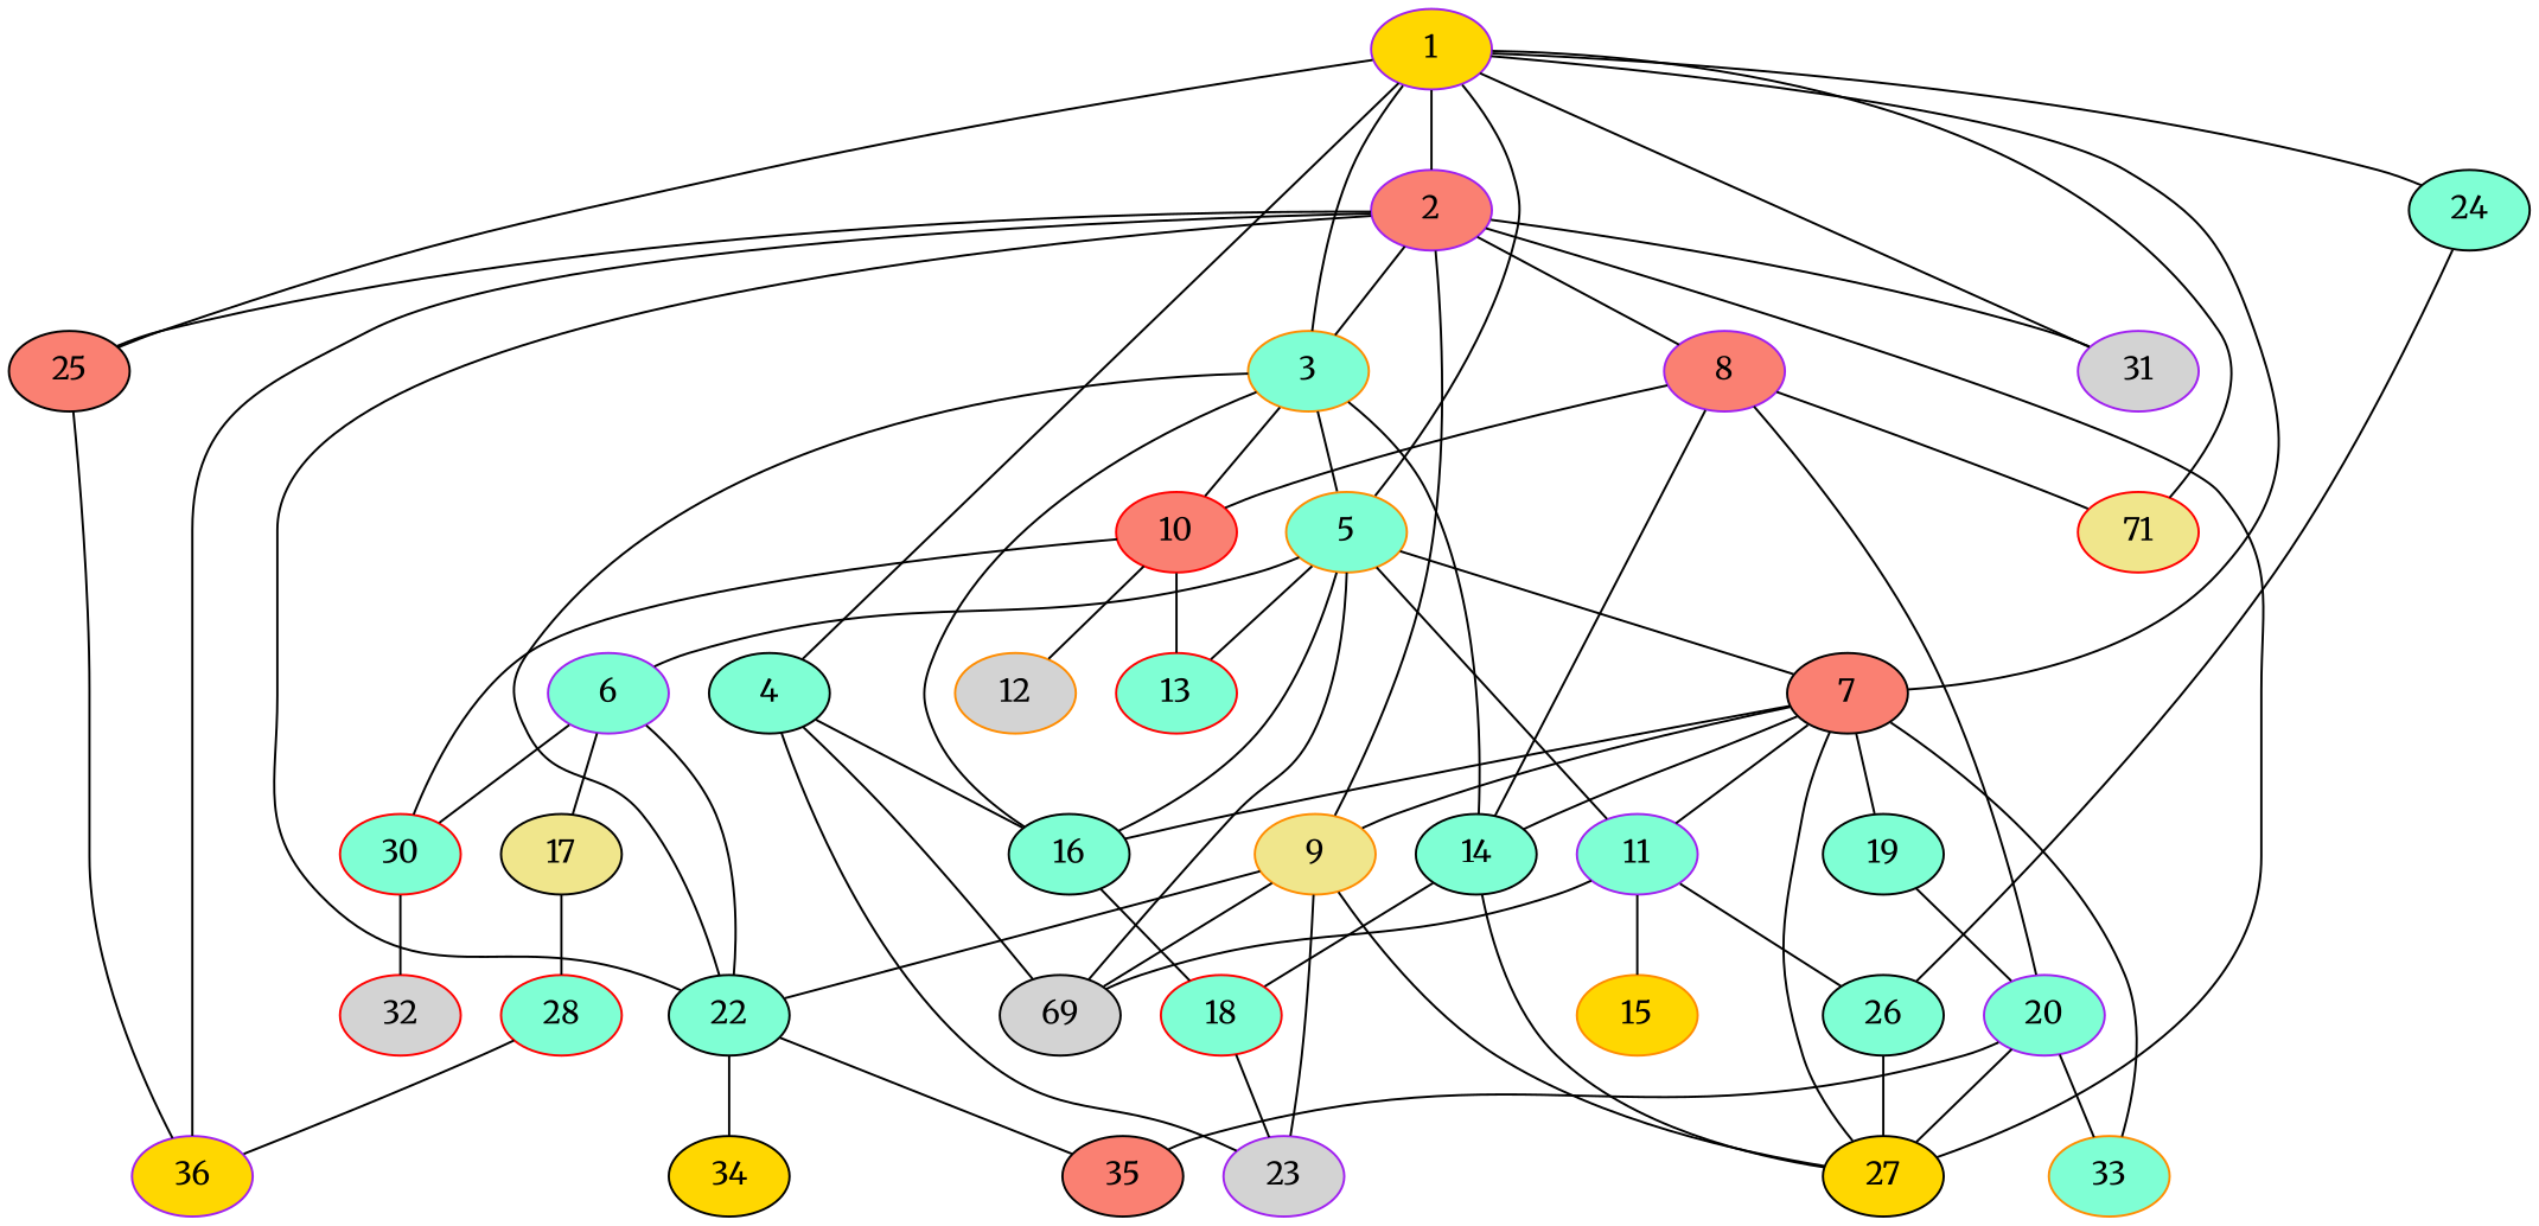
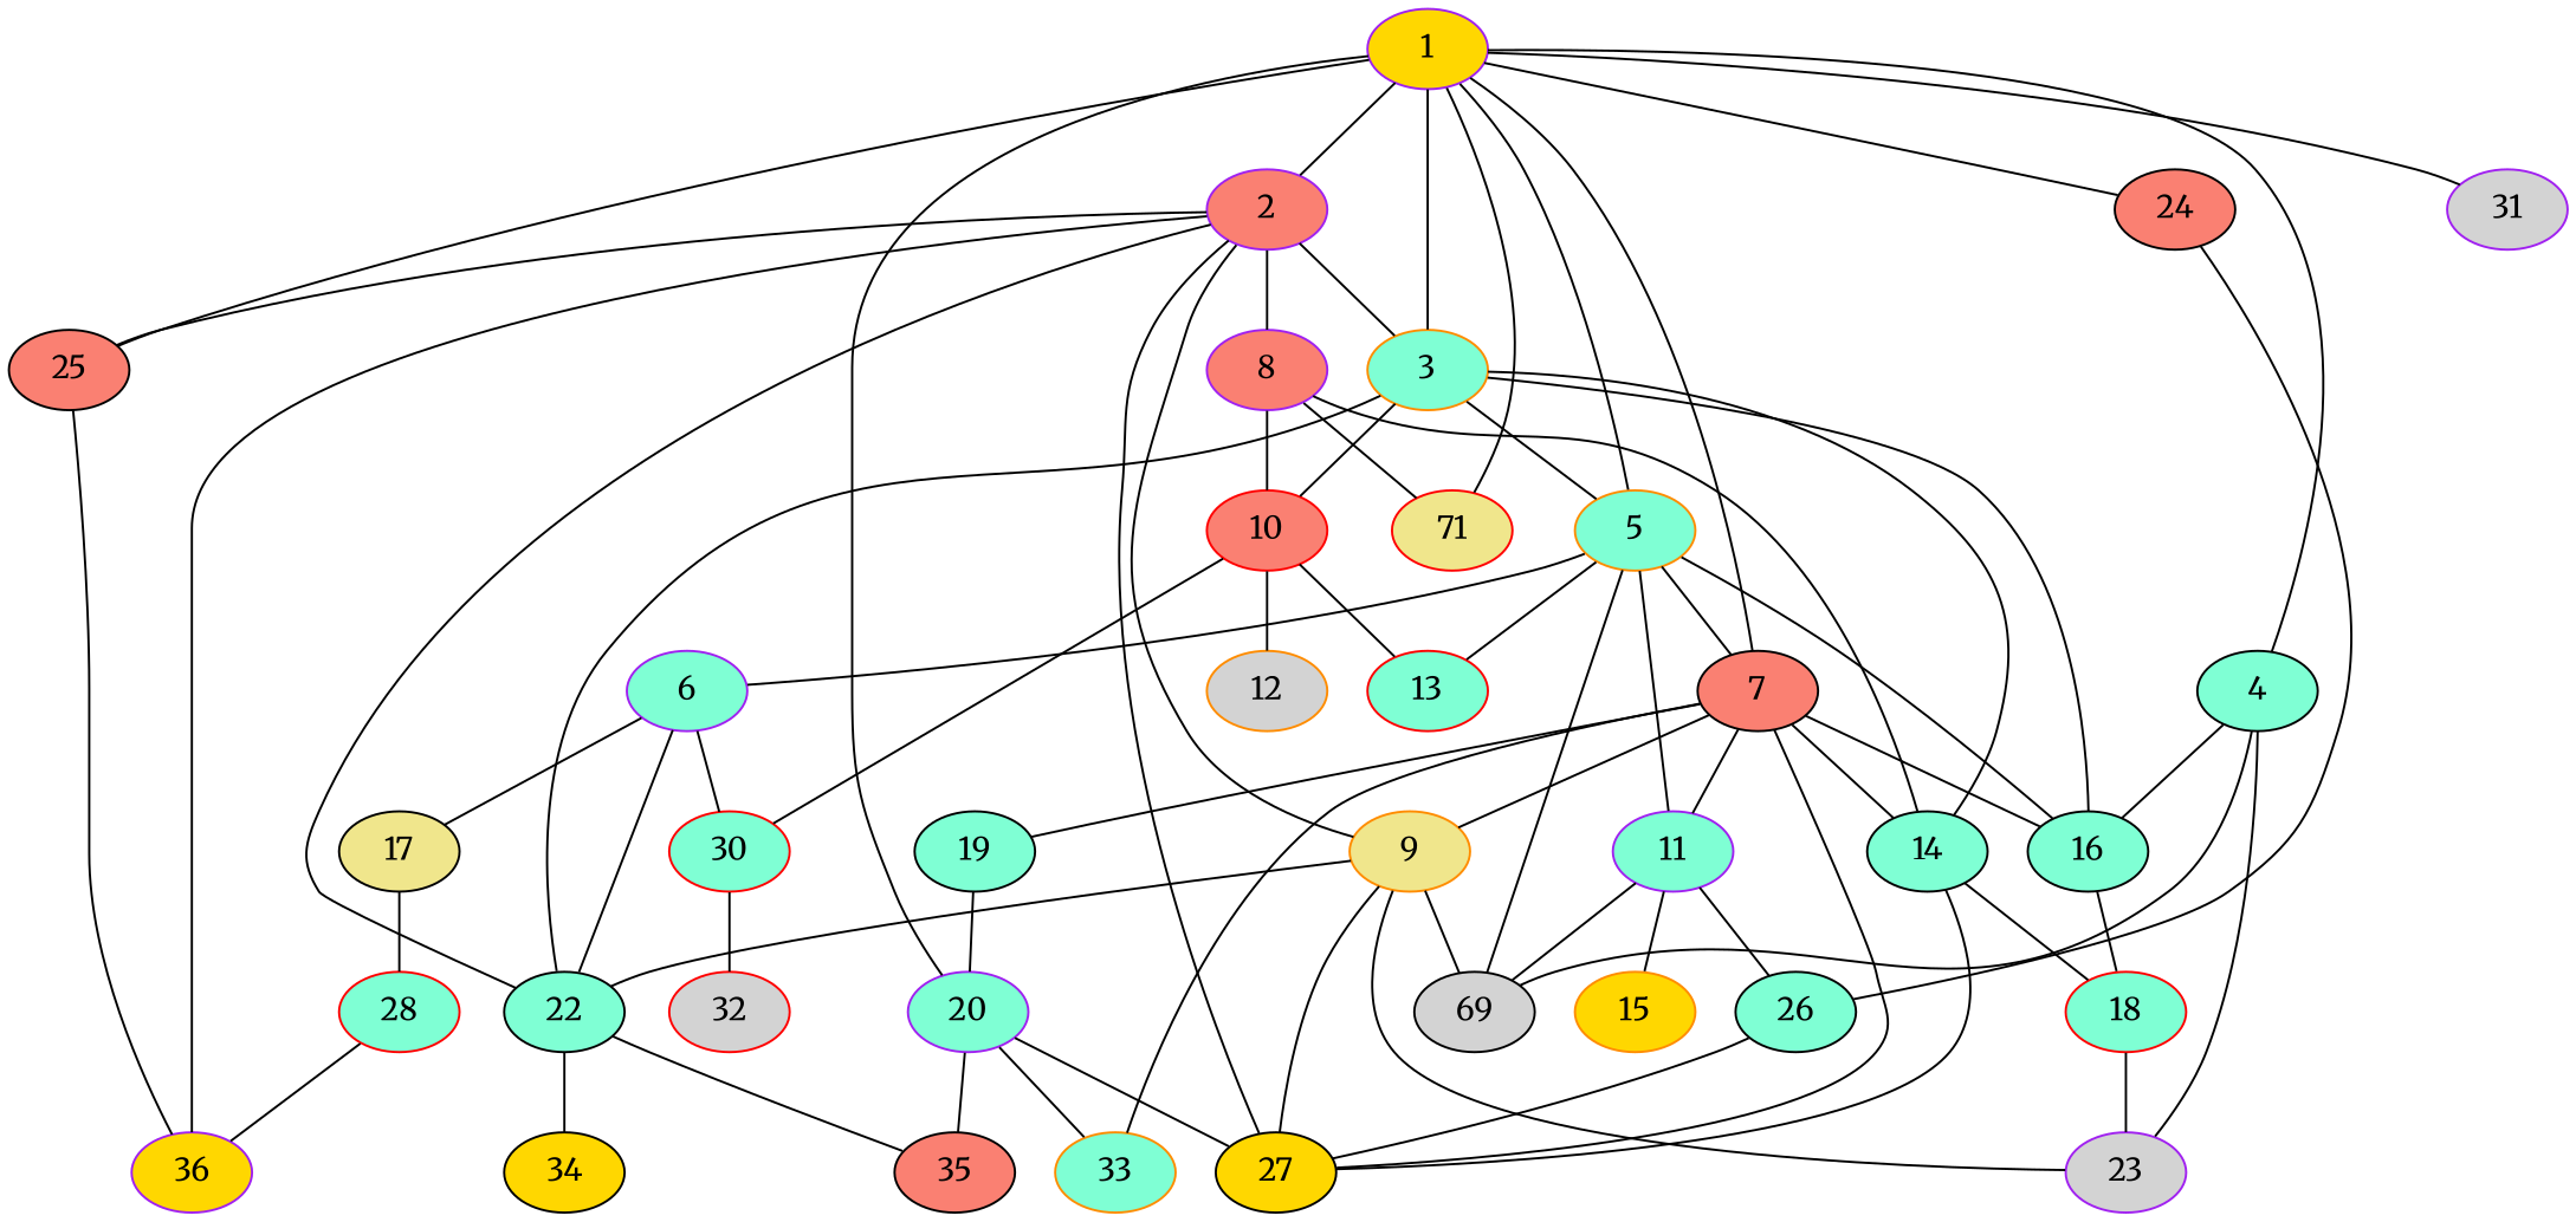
  graph {
    fontname=Merriweather
    node [color=black fillcolor=aquamarine fontname=Merriweather style=filled]
    edge [fontname=Merriweather weight=1.0]
    1 [color=purple fillcolor=gold]
    2 [color=purple fillcolor=salmon]
    3 [color=darkorange]
    4
    5 [color=darkorange]
    7 [fillcolor=salmon]
    20 [color=purple]
    n8 [color=red fillcolor=khaki label=71]
-   24
+   24 [fillcolor=salmon]
    25 [fillcolor=salmon]
    31 [color=purple fillcolor=lightgrey]
    8 [color=purple fillcolor=salmon]
    9 [color=darkorange fillcolor=khaki]
    27 [fillcolor=gold]
    36 [color=purple fillcolor=gold]
    22
    16
    10 [color=red fillcolor=salmon]
    14
    23 [color=purple fillcolor=lightgrey]
    n21 [fillcolor=lightgrey label=69]
    6 [color=purple]
    11 [color=purple]
    13 [color=red]
    19
    33 [color=darkorange]
    18 [color=red]
    35 [fillcolor=salmon]
    26
    30 [color=red]
    17 [fillcolor=khaki]
    12 [color=darkorange fillcolor=lightgrey]
    34 [fillcolor=gold]
    15 [color=darkorange fillcolor=gold]
    32 [color=red fillcolor=lightgrey]
    28 [color=red]
    1 -- 2 [weight=7.0]
    1 -- 3 [weight=3.0]
    1 -- 4
    1 -- 5 [weight=4.0]
    1 -- 7
-   8 -- 20
+   1 -- 20
    1 -- n8
    1 -- 24
    1 -- 25
    1 -- 31
    2 -- 3
    2 -- 25
-   2 -- 31
    2 -- 8
    2 -- 9
    2 -- 27 [weight=3.0]
    2 -- 36 [weight=2.0]
    2 -- 22
    3 -- 5
    3 -- 22 [weight=2.0]
    3 -- 16
    3 -- 10
    3 -- 14
    4 -- 16
    4 -- 23
    4 -- n21
    5 -- 7
    5 -- 16 [weight=2.0]
    5 -- n21
    5 -- 6
    5 -- 11
    5 -- 13
    7 -- 9 [weight=3.0]
    7 -- 27
    7 -- 16 [weight=2.0]
    7 -- 14 [weight=2.0]
    7 -- 11
    7 -- 19
    7 -- 33
    20 -- 27
    20 -- 33
    20 -- 35 [weight=2.0]
    24 -- 26
    25 -- 36
    8 -- n8
    8 -- 10
    8 -- 14
    9 -- 27
    9 -- 22
    9 -- 23
    9 -- n21
    22 -- 35
    22 -- 34
    16 -- 18
    10 -- 13
    10 -- 30
    10 -- 12
    14 -- 27
    14 -- 18
    6 -- 22
    6 -- 30
    6 -- 17
    11 -- n21
    11 -- 26
    11 -- 15
    19 -- 20
    18 -- 23
    26 -- 27 [weight=2.0]
    30 -- 32 [weight=2.0]
    17 -- 28 [weight=2.0]
    28 -- 36
  }
